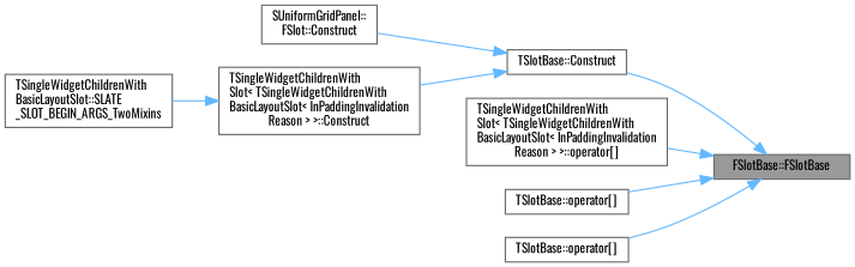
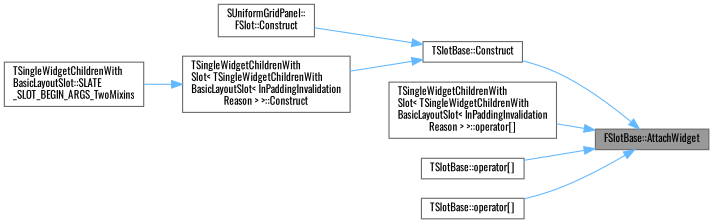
  digraph {
    fontname=Oswald
    rankdir=RL
    node [color=grey40 fillcolor=white fontname=Oswald fontsize=10 shape=box style=filled]
    edge [color=steelblue1 dir=back fontname=Oswald fontsize=10 labelfontname=Helvetica labelfontsize=10 style=solid]
-   n1 [color=gray40 fillcolor=grey60 fontcolor=black height=0.2 label="FSlotBase::FSlotBase" width=0.4]
+   n1 [color=gray40 fillcolor=grey60 fontcolor=black height=0.2 label="FSlotBase::AttachWidget" width=0.4]
    n2 [height=0.2 label="TSlotBase::Construct" width=0.4]
    n3 [height=0.2 label="TSingleWidgetChildrenWith\lSlot\< TSingleWidgetChildrenWith\lBasicLayoutSlot\< InPaddingInvalidation\lReason \> \>::operator[]" width=0.4]
    n4 [height=0.2 label="TSlotBase::operator[]" width=0.4]
    n5 [height=0.2 label="TSlotBase::operator[]" width=0.4]
    n6 [height=0.2 label="SUniformGridPanel::\lFSlot::Construct" width=0.4]
    n7 [height=0.2 label="TSingleWidgetChildrenWith\lSlot\< TSingleWidgetChildrenWith\lBasicLayoutSlot\< InPaddingInvalidation\lReason \> \>::Construct" width=0.4]
    n8 [height=0.2 label="TSingleWidgetChildrenWith\lBasicLayoutSlot::SLATE\l_SLOT_BEGIN_ARGS_TwoMixins" width=0.4]
    n1 -> n2
    n1 -> n3
    n1 -> n4
    n1 -> n5
    n2 -> n6
    n2 -> n7
    n7 -> n8
  }
